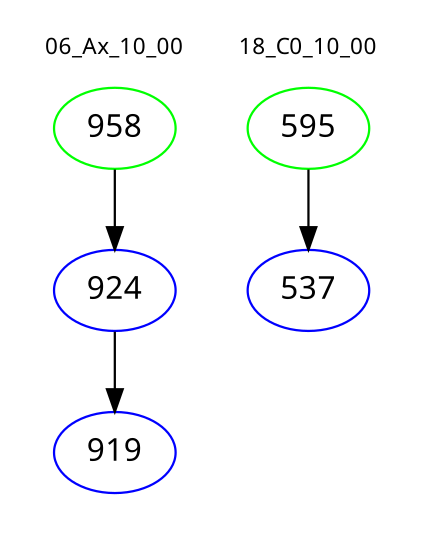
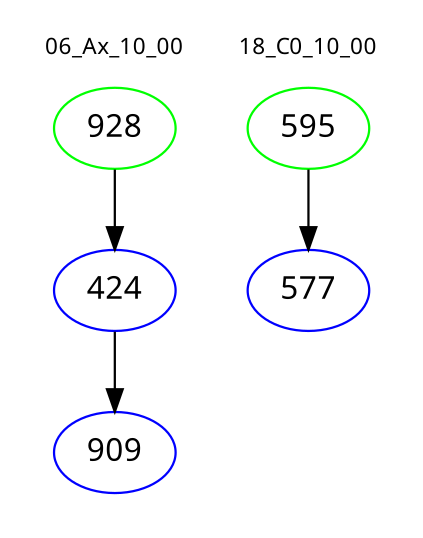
  digraph {
    fontname="Noto Sans"
    node [color=blue fontname="Noto Sans"]
    edge [color=black fontname="Noto Sans"]
-   n1 [color=green label=958]
-   n2 [label=924]
-   n3 [label=919]
+   n1 [color=green label=928]
+   n2 [label=424]
+   n3 [label=909]
    n4 [color=green label=595]
-   n5 [label=537]
+   n5 [label=577]
    subgraph cluster_1 {
      color=white
      fontsize=10
      label="06_Ax_10_00"
      n1
      n2
      n3
    }
    subgraph cluster_2 {
      color=white
      fontsize=10
      label="18_C0_10_00"
      n4
      n5
    }
    n1 -> n2
    n2 -> n3
    n4 -> n5
  }
